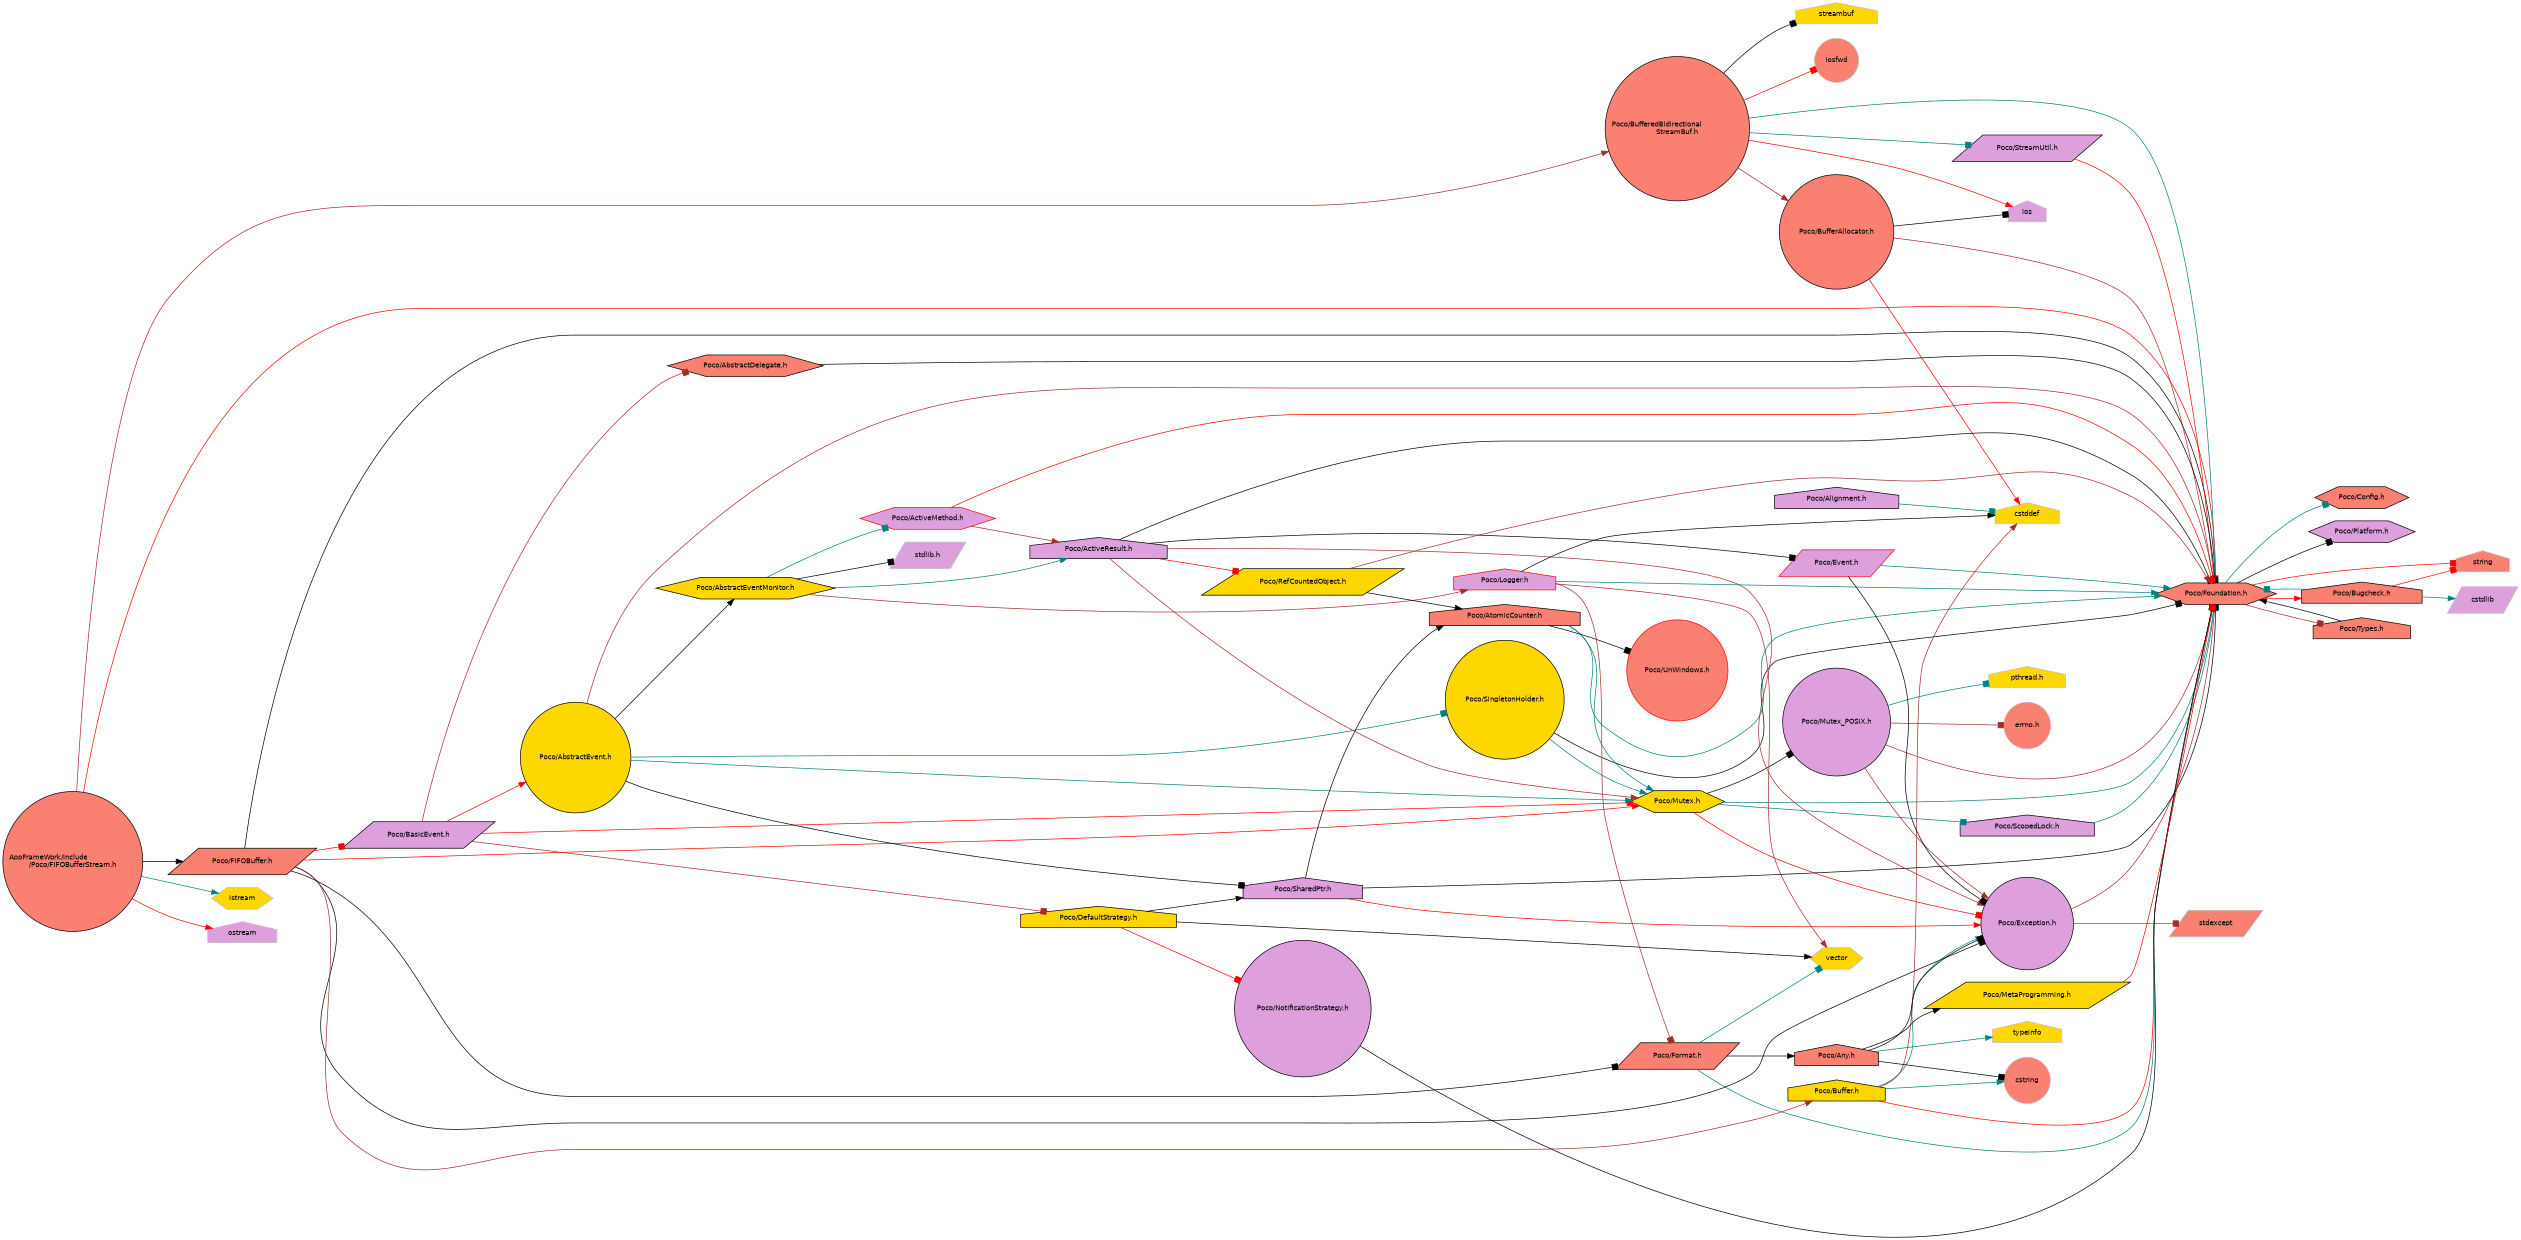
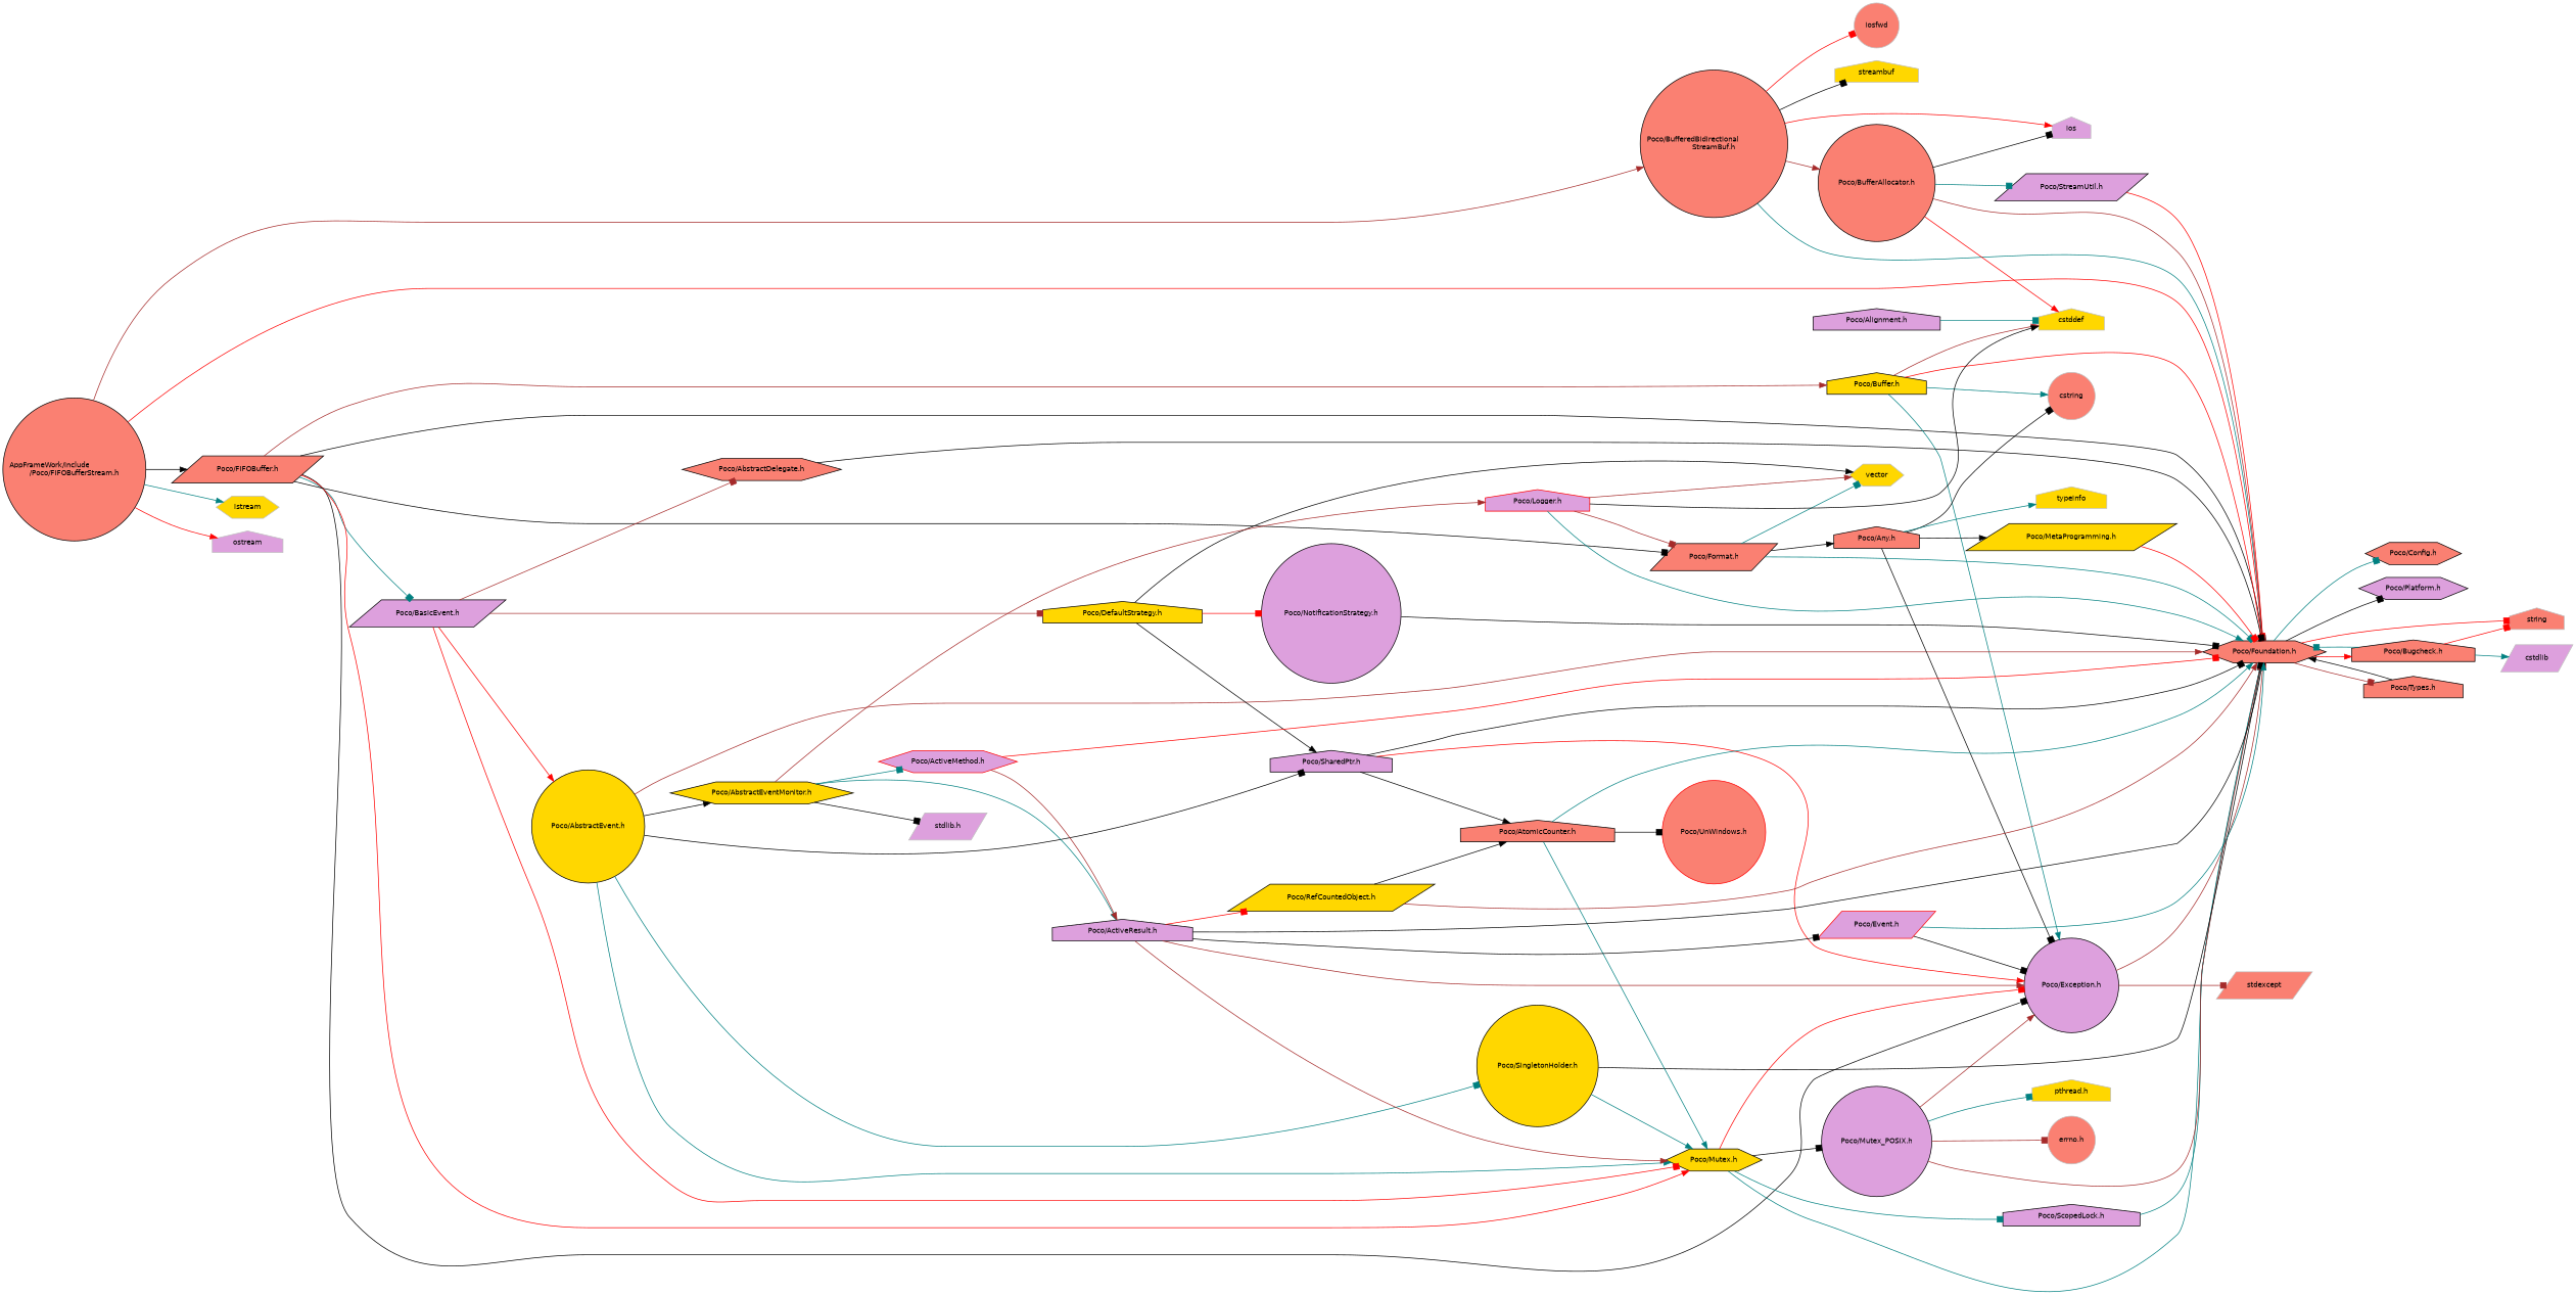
  digraph {
    rankdir=LR
    node [color=black fillcolor=salmon fontname=Helvetica fontsize=10 shape=house style=filled]
    edge [arrowhead=box color=black fontname=Helvetica fontsize=10 labelfontname=Helvetica labelfontsize=10 style=solid]
    n1 [fontcolor=black height=0.2 label="AppFrameWork/include\l/Poco/FIFOBufferStream.h" shape=circle width=0.4]
    n2 [height=0.2 label="Poco/Foundation.h" shape=hexagon width=0.4]
    n3 [height=0.2 label="Poco/FIFOBuffer.h" shape=parallelogram width=0.4]
    n4 [height=0.2 label="Poco/BufferedBidirectional\lStreamBuf.h" shape=circle width=0.4]
    n5 [color=grey75 fillcolor=gold height=0.2 label=istream shape=hexagon width=0.4]
    n6 [color=grey75 fillcolor=plum height=0.2 label=ostream width=0.4]
    n7 [height=0.2 label="Poco/Config.h" shape=hexagon width=0.4]
    n8 [fillcolor=plum height=0.2 label="Poco/Platform.h" shape=hexagon width=0.4]
    n9 [height=0.2 label="Poco/Bugcheck.h" width=0.4]
    n10 [color=grey75 height=0.2 label=string width=0.4]
    n11 [height=0.2 label="Poco/Types.h" width=0.4]
    n12 [fillcolor=plum height=0.2 label="Poco/Exception.h" shape=circle width=0.4]
    n13 [fillcolor=gold height=0.2 label="Poco/Buffer.h" width=0.4]
    n14 [fillcolor=plum height=0.2 label="Poco/BasicEvent.h" shape=parallelogram width=0.4]
    n15 [fillcolor=gold height=0.2 label="Poco/Mutex.h" shape=hexagon width=0.4]
    n16 [height=0.2 label="Poco/Format.h" shape=parallelogram width=0.4]
    n17 [height=0.2 label="Poco/BufferAllocator.h" shape=circle width=0.4]
    n18 [color=grey75 fillcolor=plum height=0.2 label=ios width=0.4]
    n19 [fillcolor=plum height=0.2 label="Poco/StreamUtil.h" shape=parallelogram width=0.4]
    n20 [color=grey75 fillcolor=gold height=0.2 label=streambuf width=0.4]
    n21 [color=grey75 height=0.2 label=iosfwd shape=circle width=0.4]
    n22 [fillcolor=plum height=0.2 label="Poco/Alignment.h" width=0.4]
    n23 [color=grey75 fillcolor=gold height=0.2 label=cstddef width=0.4]
    n24 [color=grey75 fillcolor=plum height=0.2 label=cstdlib shape=parallelogram width=0.4]
    n25 [color=grey75 height=0.2 label=stdexcept shape=parallelogram width=0.4]
    n26 [color=grey75 height=0.2 label=cstring shape=circle width=0.4]
    n27 [fillcolor=gold height=0.2 label="Poco/AbstractEvent.h" shape=circle width=0.4]
    n28 [fillcolor=gold height=0.2 label="Poco/DefaultStrategy.h" width=0.4]
    n29 [height=0.2 label="Poco/AbstractDelegate.h" shape=hexagon width=0.4]
    n30 [fillcolor=plum height=0.2 label="Poco/ScopedLock.h" width=0.4]
    n31 [fillcolor=plum height=0.2 label="Poco/Mutex_POSIX.h" shape=circle width=0.4]
    n32 [color=grey75 fillcolor=gold height=0.2 label=vector shape=hexagon width=0.4]
    n33 [height=0.2 label="Poco/Any.h" width=0.4]
    n34 [fillcolor=gold height=0.2 label="Poco/SingletonHolder.h" shape=circle width=0.4]
    n35 [fillcolor=plum height=0.2 label="Poco/SharedPtr.h" width=0.4]
    n36 [fillcolor=gold height=0.2 label="Poco/AbstractEventMonitor.h" shape=hexagon width=0.4]
    n37 [fillcolor=plum height=0.2 label="Poco/NotificationStrategy.h" shape=circle width=0.4]
    n38 [height=0.2 label="Poco/AtomicCounter.h" width=0.4]
    n39 [fillcolor=plum height=0.2 label="Poco/ActiveResult.h" width=0.4]
    n40 [color=red fillcolor=plum height=0.2 label="Poco/ActiveMethod.h" shape=hexagon width=0.4]
    n41 [color=red fillcolor=plum height=0.2 label="Poco/Logger.h" width=0.4]
    n42 [color=grey75 fillcolor=plum height=0.2 label="stdlib.h" shape=parallelogram width=0.4]
    n43 [color=grey75 fillcolor=gold height=0.2 label="pthread.h" width=0.4]
    n44 [color=grey75 height=0.2 label="errno.h" shape=circle width=0.4]
    n45 [color=red height=0.2 label="Poco/UnWindows.h" shape=circle width=0.4]
    n46 [color=red fillcolor=plum height=0.2 label="Poco/Event.h" shape=parallelogram width=0.4]
    n47 [fillcolor=gold height=0.2 label="Poco/RefCountedObject.h" shape=parallelogram width=0.4]
    n48 [fillcolor=gold height=0.2 label="Poco/MetaProgramming.h" shape=parallelogram width=0.4]
    n49 [color=grey75 fillcolor=gold height=0.2 label=typeinfo width=0.4]
    n1 -> n2 [arrowhead=normal color=red]
    n1 -> n3 [arrowhead=normal]
    n1 -> n4 [arrowhead=normal color=brown]
    n1 -> n5 [arrowhead=normal color=teal]
    n1 -> n6 [arrowhead=normal color=red]
    n2 -> n7 [color=teal]
    n2 -> n8
    n2 -> n9 [arrowhead=normal color=red]
    n2 -> n10 [color=red]
    n2 -> n11 [color=brown]
    n3 -> n2
    n3 -> n12
    n3 -> n13 [arrowhead=normal color=brown]
-   n3 -> n14 [color=red]
+   n3 -> n14 [color=teal]
    n3 -> n15 [arrowhead=normal color=red]
    n3 -> n16
    n4 -> n2 [color=teal]
    n4 -> n17 [arrowhead=normal color=brown]
    n4 -> n18 [arrowhead=normal color=red]
-   n4 -> n19 [color=teal]
+   n17 -> n19 [color=teal]
    n4 -> n20
    n4 -> n21 [color=red]
    n9 -> n2 [color=teal]
    n9 -> n10 [color=red]
    n9 -> n24 [arrowhead=normal color=teal]
    n11 -> n2 [arrowhead=normal]
    n12 -> n2 [color=brown]
    n12 -> n25 [color=brown]
    n13 -> n2 [color=red]
    n13 -> n12 [arrowhead=normal color=teal]
    n13 -> n23 [arrowhead=normal color=brown]
    n13 -> n26 [arrowhead=normal color=teal]
    n14 -> n15 [color=red]
    n14 -> n27 [arrowhead=normal color=red]
    n14 -> n28 [color=brown]
    n14 -> n29 [color=brown]
    n15 -> n2 [arrowhead=normal color=teal]
    n15 -> n12 [color=red]
    n15 -> n30 [color=teal]
    n15 -> n31
    n16 -> n2 [color=teal]
    n16 -> n32 [color=teal]
    n16 -> n33 [arrowhead=normal]
    n17 -> n2 [color=brown]
    n17 -> n18
    n17 -> n23 [arrowhead=normal color=red]
    n19 -> n2 [arrowhead=normal color=red]
    n22 -> n23 [color=teal]
    n27 -> n2 [arrowhead=normal color=brown]
    n27 -> n15 [arrowhead=normal color=teal]
    n27 -> n34 [color=teal]
    n27 -> n35
    n27 -> n36 [arrowhead=normal]
    n28 -> n32 [arrowhead=normal]
    n28 -> n35 [arrowhead=normal]
    n28 -> n37 [color=red]
    n29 -> n2
    n30 -> n2 [color=teal]
    n31 -> n2 [arrowhead=normal color=brown]
    n31 -> n12 [arrowhead=normal color=brown]
    n31 -> n43 [color=teal]
    n31 -> n44 [color=brown]
    n33 -> n12
    n33 -> n26
    n33 -> n48 [arrowhead=normal]
    n33 -> n49 [arrowhead=normal color=teal]
    n34 -> n2
    n34 -> n15 [arrowhead=normal color=teal]
    n35 -> n2
    n35 -> n12 [arrowhead=normal color=red]
    n35 -> n38 [arrowhead=normal]
    n36 -> n39 [arrowhead=normal color=teal]
    n36 -> n40 [color=teal]
    n36 -> n41 [arrowhead=normal color=brown]
    n36 -> n42
    n37 -> n2
    n38 -> n2 [arrowhead=normal color=teal]
    n38 -> n15 [arrowhead=normal color=teal]
    n38 -> n45
    n39 -> n2
    n39 -> n12 [arrowhead=normal color=brown]
    n39 -> n15 [arrowhead=normal color=brown]
    n39 -> n46
    n39 -> n47 [color=red]
    n40 -> n2 [color=red]
    n40 -> n39 [arrowhead=normal color=brown]
    n41 -> n2 [arrowhead=normal color=teal]
    n41 -> n16 [color=brown]
    n41 -> n23 [arrowhead=normal]
    n41 -> n32 [arrowhead=normal color=brown]
    n46 -> n2 [arrowhead=normal color=teal]
    n46 -> n12
    n47 -> n2 [arrowhead=normal color=brown]
    n47 -> n38 [arrowhead=normal]
    n48 -> n2 [color=red]
  }
